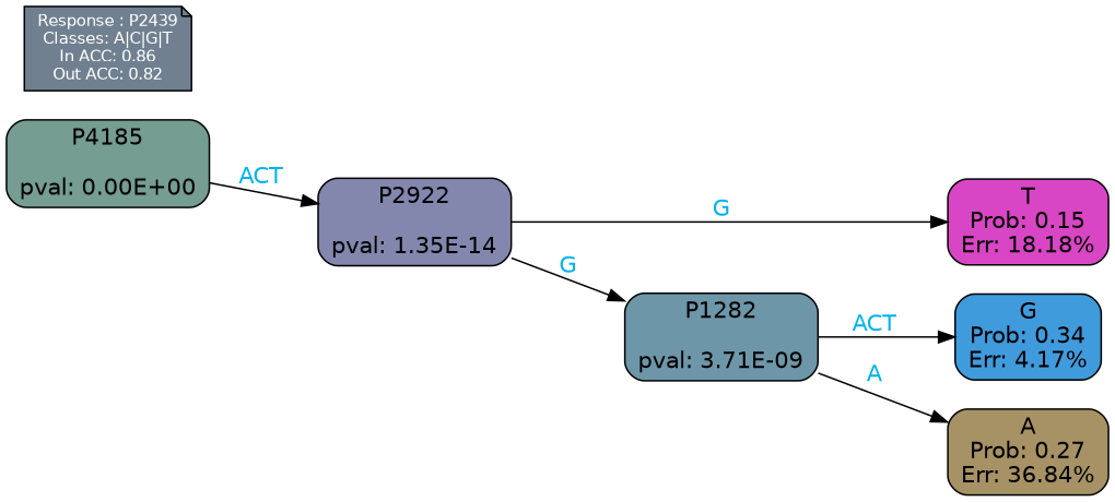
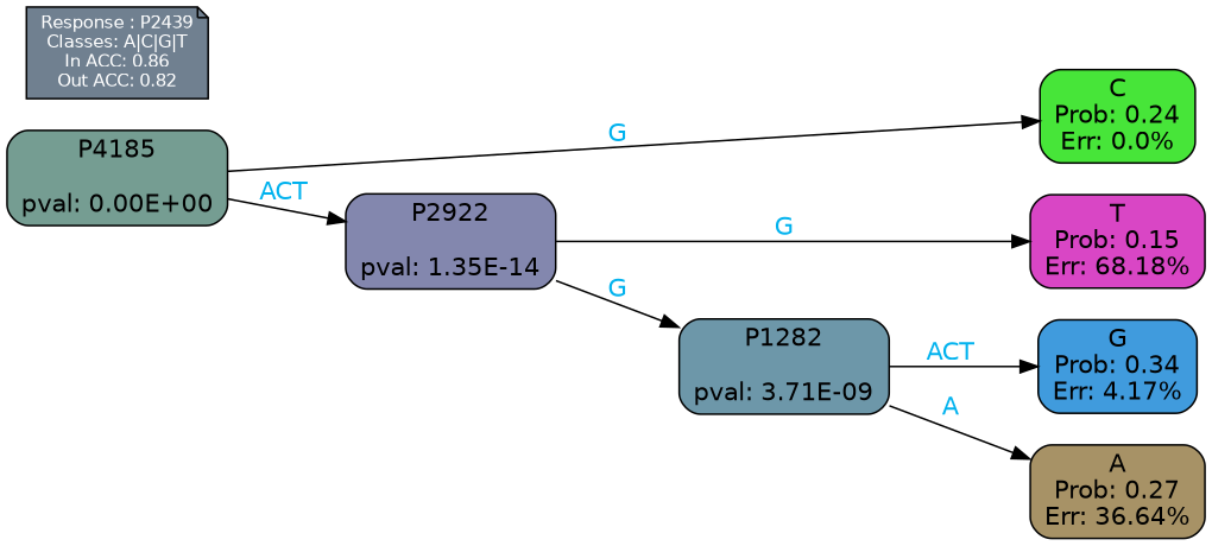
  digraph {
    rankdir=LR
    ranksep=equally
    splines=polylines
    node [color=black fontname=helvetica shape=box style="filled, rounded"]
    edge [fontcolor=deepskyblue2 fontname=helvetica]
    n1 [fillcolor="#409bdd" label="G\nProb: 0.34\nErr: 4.17%"]
-   n2 [fillcolor="#a79266" label="A\nProb: 0.27\nErr: 36.84%"]
-   n3 [fillcolor="#d946c5" label="T\nProb: 0.15\nErr: 18.18%"]
+   n2 [fillcolor="#a79266" label="A\nProb: 0.27\nErr: 36.64%"]
+   n3 [fillcolor="#d946c5" label="T\nProb: 0.15\nErr: 68.18%"]
+   n4 [fillcolor="#47e539" label="C\nProb: 0.24\nErr: 0.0%"]
    n5 [align=left fillcolor=slategray fontcolor=white fontsize=10 label="Response : P2439\nClasses: A|C|G|T\nIn ACC: 0.86\nOut ACC: 0.82\n" shape=note style=filled]
    n6 [fillcolor="#759d92" label="P4185\n\npval: 0.00E+00"]
    n7 [fillcolor="#8387ae" label="P2922\n\npval: 1.35E-14"]
    n8 [fillcolor="#6d97a9" label="P1282\n\npval: 3.71E-09"]
    subgraph sub_1 {
      rank=same
      n1
      n2
      n3
+     n4
    }
    subgraph sub_2 {
      rank=same
      n5
      n6
    }
+   n6 -> n4 [label=G]
    n6 -> n7 [label=ACT]
    n7 -> n3 [label=G]
    n7 -> n8 [label=G]
    n8 -> n1 [label=ACT]
    n8 -> n2 [label=A]
  }
